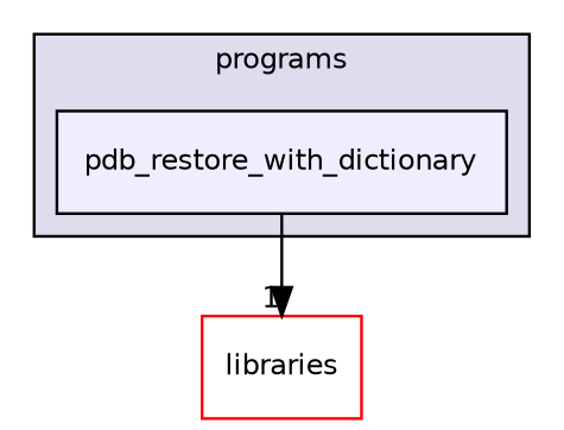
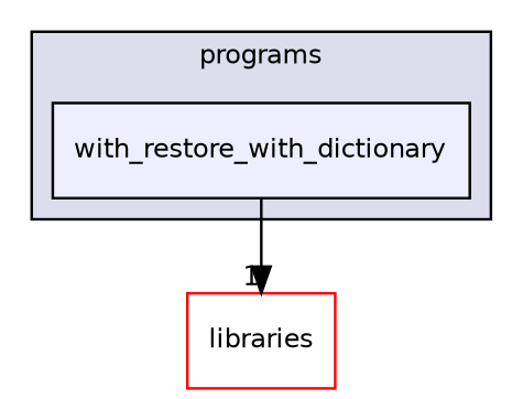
  digraph {
    compound=true
    node [fontname=Helvetica fontsize=10 shape=box style=filled]
-   n1 [fillcolor="#eeeeff" label=pdb_restore_with_dictionary pencolor=black]
+   n1 [fillcolor="#eeeeff" label=with_restore_with_dictionary pencolor=black]
    n2 [color=red fillcolor=white label=libraries]
    subgraph cluster_1 {
      bgcolor="#ddddee"
      fontname=Helvetica
      fontsize=10
      label=programs
      pencolor=black
      n1
    }
    n1 -> n2 [headlabel=1 labeldistance=1.5 labelfontname=Helvetica labelfontsize=10]
  }
